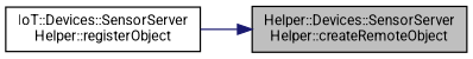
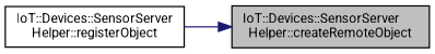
  digraph {
    rankdir=RL
    fontname=Roboto
    node [color=black fontname=Roboto fontsize=10 shape=record style=filled]
-   n1 [fillcolor=grey75 fontcolor=black height=0.2 label="Helper::Devices::SensorServer\lHelper::createRemoteObject" width=0.4]
+   n1 [fillcolor=grey75 fontcolor=black height=0.2 label="IoT::Devices::SensorServer\lHelper::createRemoteObject" width=0.4]
    n2 [fillcolor=white height=0.2 label="IoT::Devices::SensorServer\lHelper::registerObject" width=0.4]
    n1 -> n2 [color=midnightblue dir=back fontname=Roboto fontsize=10 labelfontname=Helvetica labelfontsize=10 style=solid]
  }
